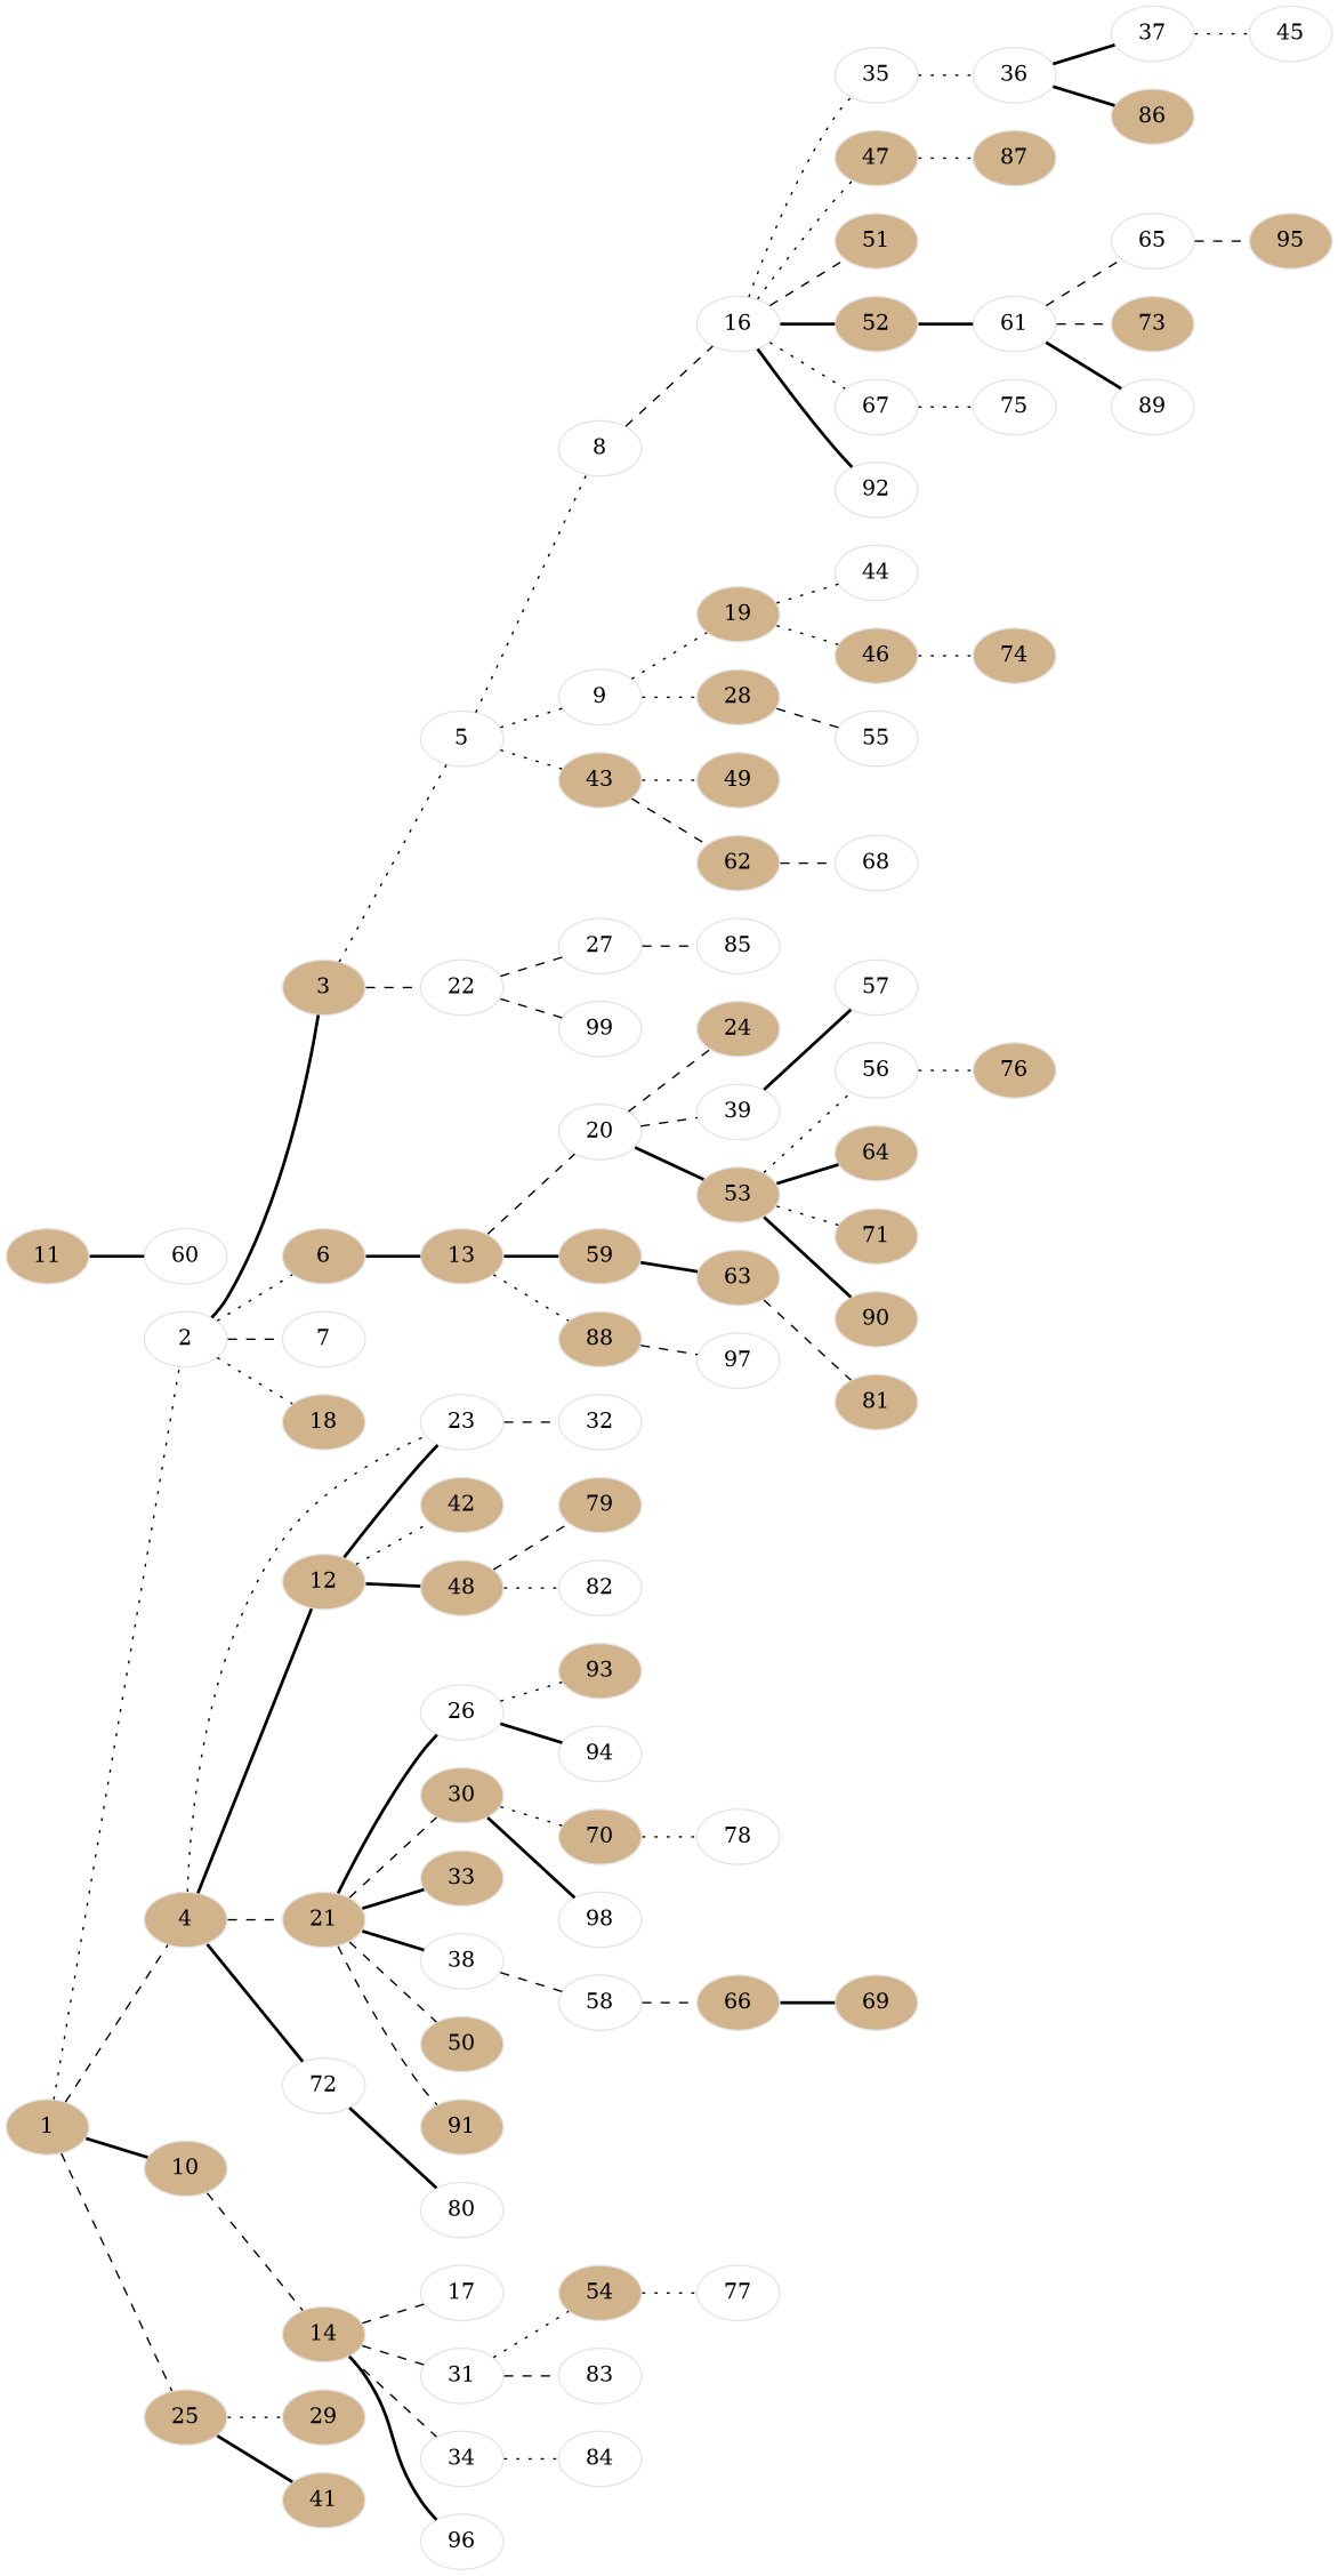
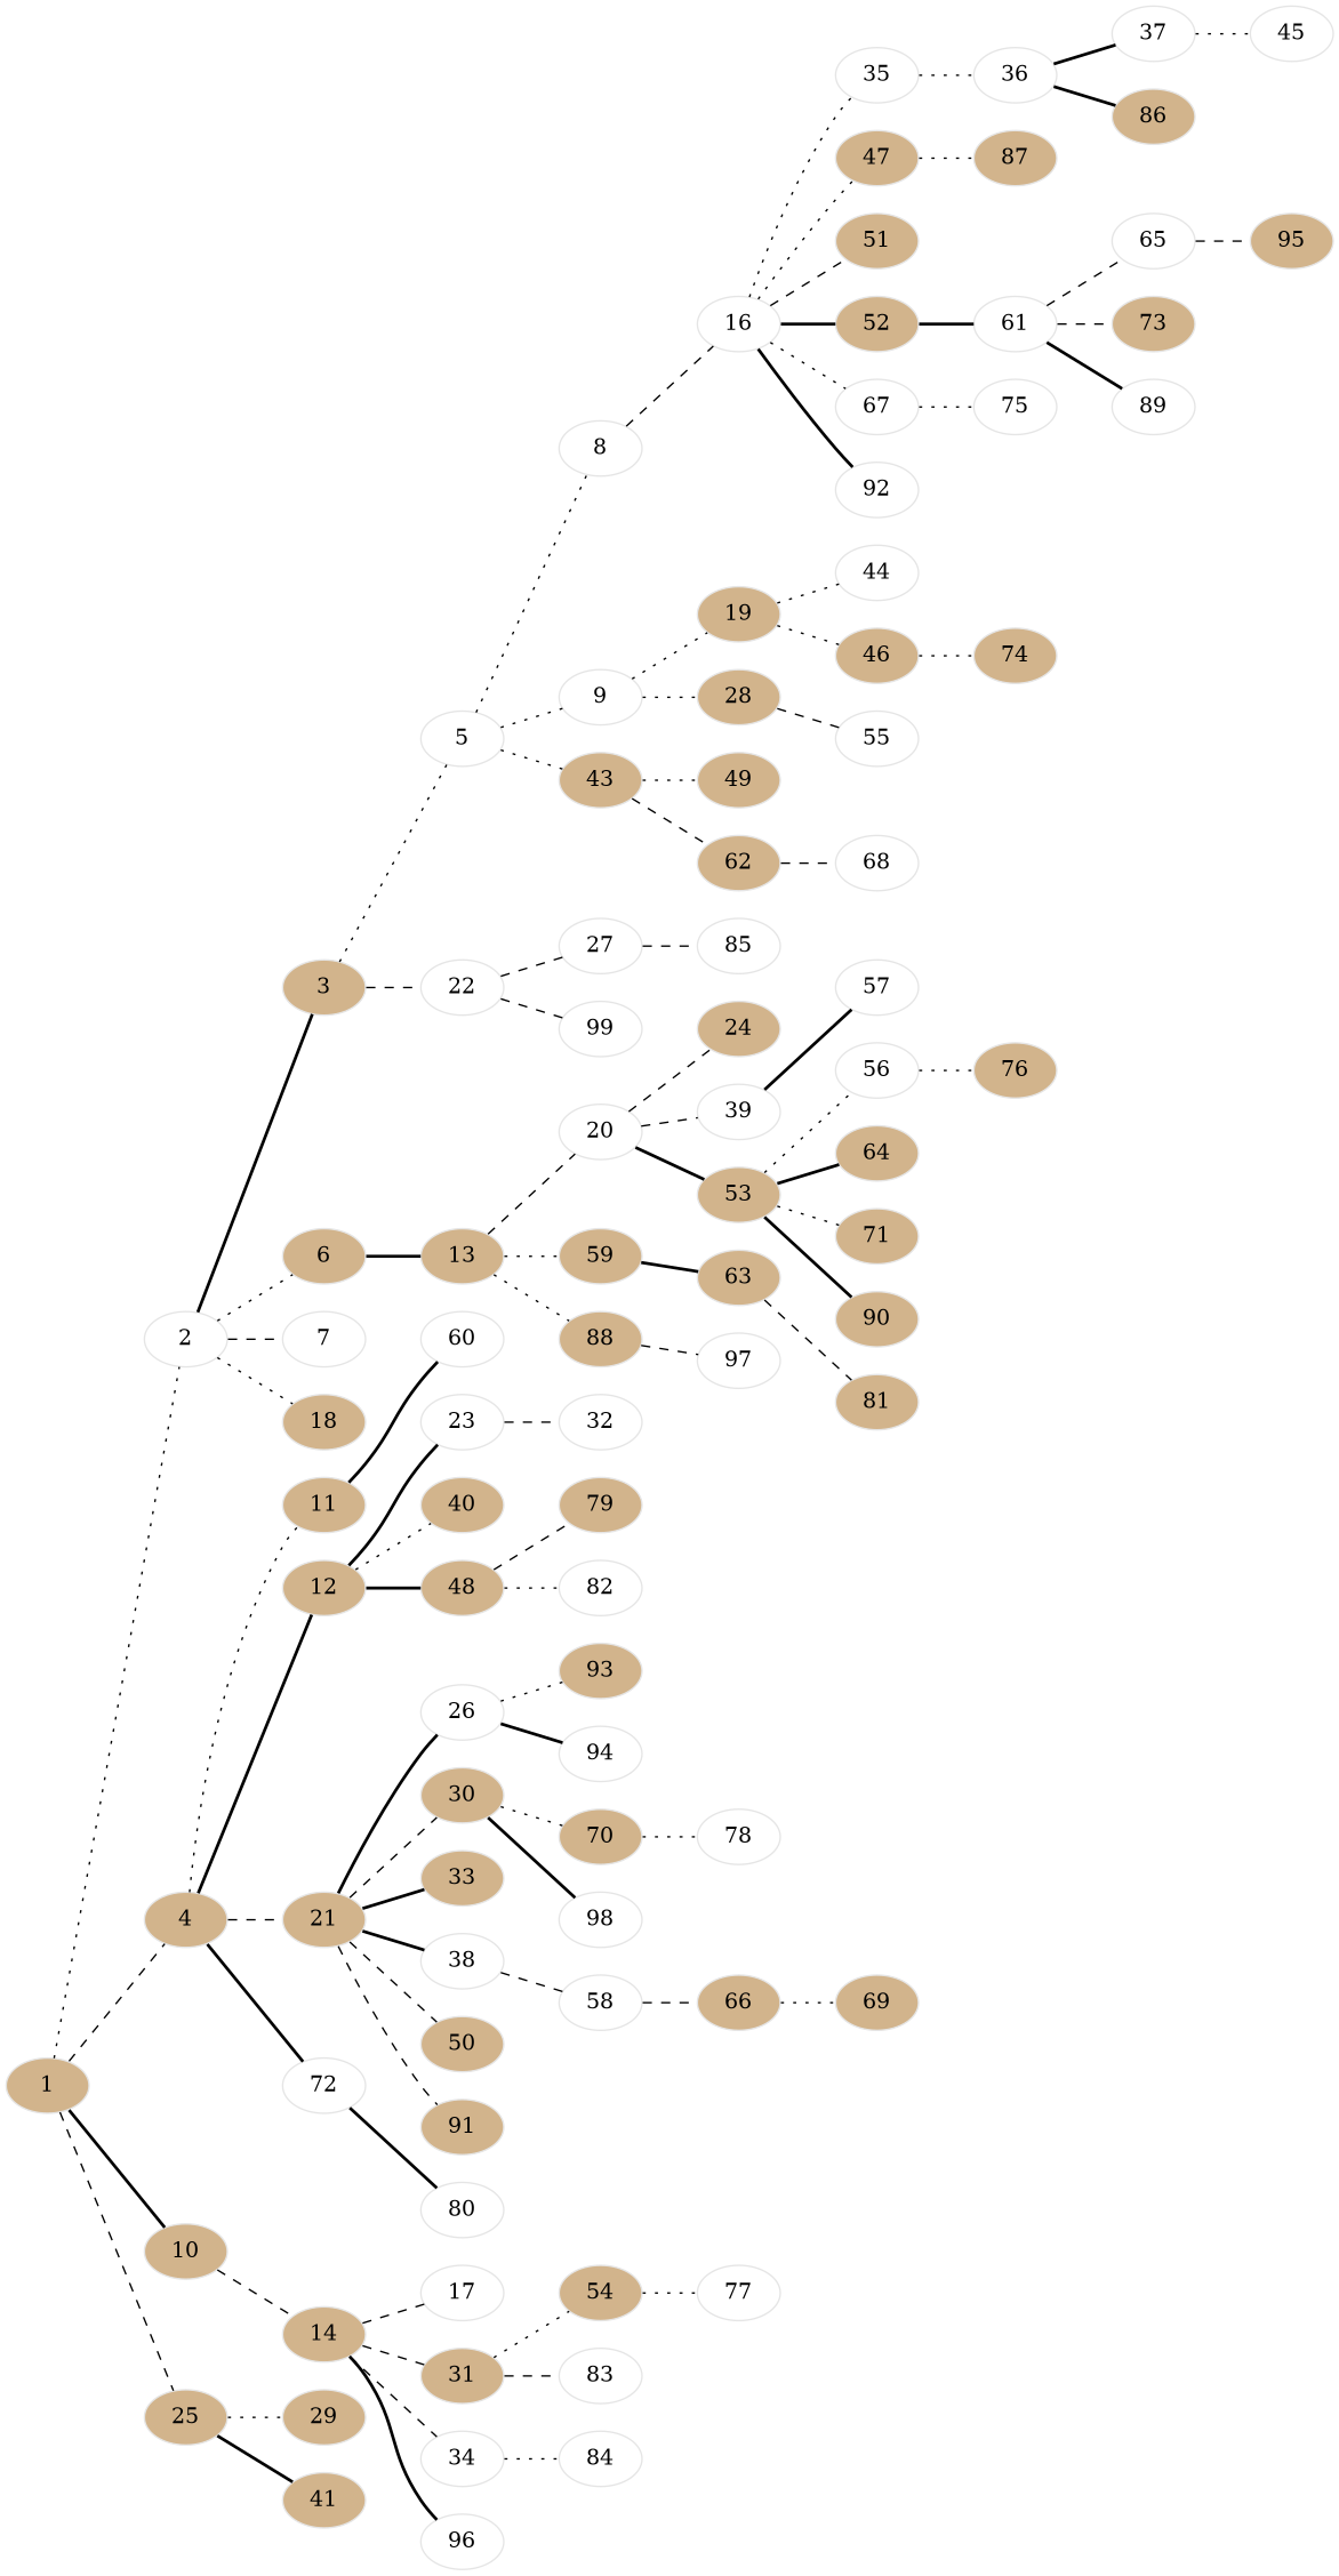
  graph {
    rankdir=LR
    node [color=gray90 fillcolor=tan style=filled]
    edge [style=dotted]
    2 [fillcolor=white]
    1
    4
    10
    25
    3
    6
    7 [fillcolor=white]
    18
    11
    12
    21
    72 [fillcolor=white]
    14
    29
    41
    5 [fillcolor=white]
    22 [fillcolor=white]
    13
    8 [fillcolor=white]
    9 [fillcolor=white]
    43
    27 [fillcolor=white]
    99 [fillcolor=white]
    60 [fillcolor=white]
    23 [fillcolor=white]
-   40 [label=42]
+   40
    48
    26 [fillcolor=white]
    30
    33
    38 [fillcolor=white]
    50
    91
    80 [fillcolor=white]
    16 [fillcolor=white]
    19
    28
    49
    62
    20 [fillcolor=white]
    59
    88
    35 [fillcolor=white]
    47
    51
    52
    67 [fillcolor=white]
    92 [fillcolor=white]
    44 [fillcolor=white]
    46
    55 [fillcolor=white]
    17 [fillcolor=white]
-   31 [fillcolor=white]
+   31
    34 [fillcolor=white]
    96 [fillcolor=white]
    32 [fillcolor=white]
    79
    82 [fillcolor=white]
    24
    39 [fillcolor=white]
    53
    63
    97 [fillcolor=white]
    54
    83 [fillcolor=white]
    84 [fillcolor=white]
    36 [fillcolor=white]
    87
    61 [fillcolor=white]
    75 [fillcolor=white]
    74
    57 [fillcolor=white]
    56 [fillcolor=white]
    64
    71
    90
    93
    94 [fillcolor=white]
    70
    98 [fillcolor=white]
    58 [fillcolor=white]
    85 [fillcolor=white]
    78 [fillcolor=white]
    77 [fillcolor=white]
    37 [fillcolor=white]
    86
    45 [fillcolor=white]
    66
    68 [fillcolor=white]
    65 [fillcolor=white]
    73
    89 [fillcolor=white]
    76
    69
    81
    95
    2 -- 3 [style=bold]
    2 -- 6
    2 -- 7 [style=dashed]
    2 -- 18
    1 -- 2
    1 -- 4 [style=dashed]
    1 -- 10 [style=bold]
    1 -- 25 [style=dashed]
-   4 -- 23
+   4 -- 11
    4 -- 12 [style=bold]
    4 -- 21 [style=dashed]
    4 -- 72 [style=bold]
    10 -- 14 [style=dashed]
    25 -- 29
    25 -- 41 [style=bold]
    3 -- 5
    3 -- 22 [style=dashed]
    6 -- 13 [style=bold]
    11 -- 60 [style=bold]
    12 -- 23 [style=bold]
    12 -- 40
    12 -- 48 [style=bold]
    21 -- 26 [style=bold]
    21 -- 30 [style=dashed]
    21 -- 33 [style=bold]
    21 -- 38 [style=bold]
    21 -- 50 [style=dashed]
    21 -- 91 [style=dashed]
    72 -- 80 [style=bold]
    14 -- 17 [style=dashed]
    14 -- 31 [style=dashed]
    14 -- 34 [style=dashed]
    14 -- 96 [style=bold]
    5 -- 8
    5 -- 9
    5 -- 43
    22 -- 27 [style=dashed]
    22 -- 99 [style=dashed]
    13 -- 20 [style=dashed]
-   13 -- 59 [style=bold]
+   13 -- 59
    13 -- 88
    8 -- 16 [style=dashed]
    9 -- 19
    9 -- 28
    43 -- 49
    43 -- 62 [style=dashed]
    27 -- 85 [style=dashed]
    23 -- 32 [style=dashed]
    48 -- 79 [style=dashed]
    48 -- 82
    26 -- 93
    26 -- 94 [style=bold]
    30 -- 70
    30 -- 98 [style=bold]
    38 -- 58 [style=dashed]
    16 -- 35
    16 -- 47
    16 -- 51 [style=dashed]
    16 -- 52 [style=bold]
    16 -- 67
    16 -- 92 [style=bold]
    19 -- 44
    19 -- 46
    28 -- 55 [style=dashed]
    62 -- 68 [style=dashed]
    20 -- 24 [style=dashed]
    20 -- 39 [style=dashed]
    20 -- 53 [style=bold]
    59 -- 63 [style=bold]
    88 -- 97 [style=dashed]
    35 -- 36
    47 -- 87
    52 -- 61 [style=bold]
    67 -- 75
    46 -- 74
    31 -- 54
    31 -- 83 [style=dashed]
    34 -- 84
    39 -- 57 [style=bold]
    53 -- 56
    53 -- 64 [style=bold]
    53 -- 71
    53 -- 90 [style=bold]
    63 -- 81 [style=dashed]
    54 -- 77
    36 -- 37 [style=bold]
    36 -- 86 [style=bold]
    61 -- 65 [style=dashed]
    61 -- 73 [style=dashed]
    61 -- 89 [style=bold]
    56 -- 76
    70 -- 78
    58 -- 66 [style=dashed]
    37 -- 45
-   66 -- 69 [style=bold]
+   66 -- 69
    65 -- 95 [style=dashed]
  }
